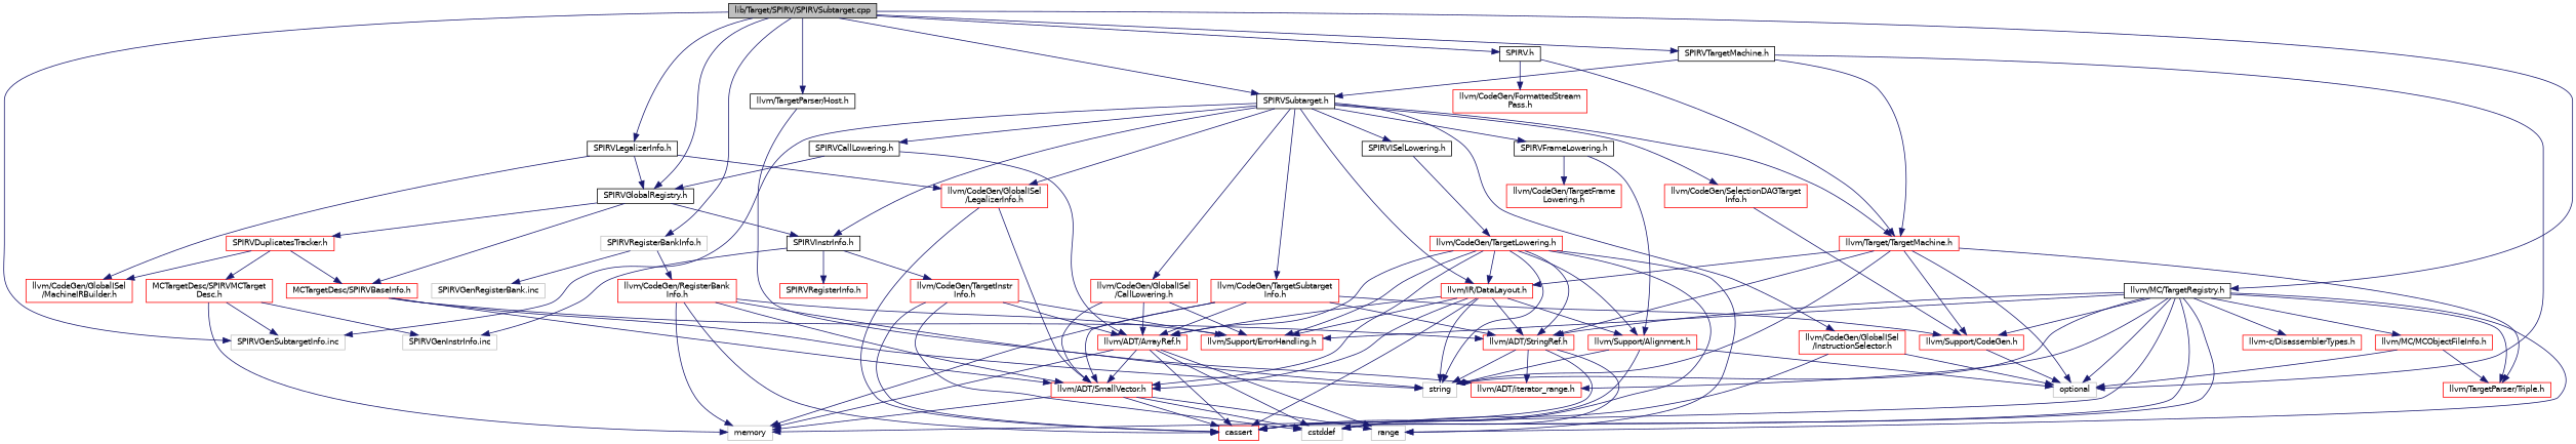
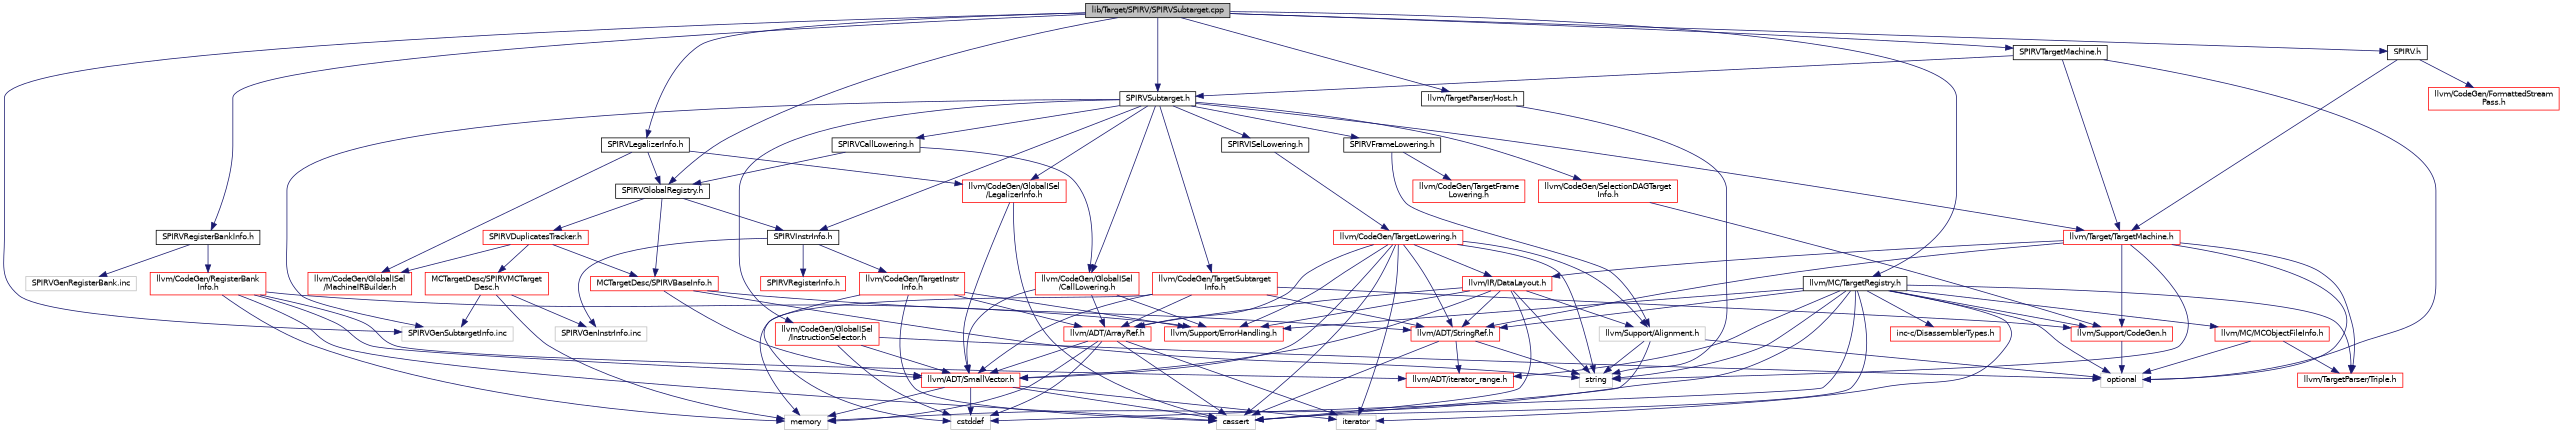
  digraph {
    node [color=red fontname=Helvetica fontsize=10 shape=record]
    edge [color=midnightblue fontname=Helvetica fontsize=10 labelfontname=Helvetica labelfontsize=10 style=solid]
    n1 [color=black fillcolor=grey75 fontcolor=black height=0.2 label="lib/Target/SPIRV/SPIRVSubtarget.cpp" style=filled width=0.4]
    n2 [color=black height=0.2 label="SPIRVSubtarget.h" width=0.4]
    n3 [color=black height=0.2 label="SPIRVGlobalRegistry.h" width=0.4]
    n4 [color=grey75 height=0.2 label="SPIRVGenSubtargetInfo.inc" width=0.4]
    n5 [color=black height=0.2 label="SPIRV.h" width=0.4]
    n6 [color=black height=0.2 label="SPIRVLegalizerInfo.h" width=0.4]
-   n7 [color=grey75 height=0.2 label="SPIRVRegisterBankInfo.h" width=0.4]
+   n7 [color=black height=0.2 label="SPIRVRegisterBankInfo.h" width=0.4]
    n8 [color=black height=0.2 label="SPIRVTargetMachine.h" width=0.4]
    n9 [color=black height=0.2 label="llvm/MC/TargetRegistry.h" width=0.4]
    n10 [color=black height=0.2 label="llvm/TargetParser/Host.h" width=0.4]
    n11 [color=black height=0.2 label="SPIRVCallLowering.h" width=0.4]
    n12 [color=black height=0.2 label="SPIRVInstrInfo.h" width=0.4]
    n13 [height=0.2 label="llvm/CodeGen/GlobalISel\l/CallLowering.h" width=0.4]
    n14 [color=black height=0.2 label="SPIRVFrameLowering.h" width=0.4]
    n15 [color=black height=0.2 label="SPIRVISelLowering.h" width=0.4]
    n16 [height=0.2 label="llvm/IR/DataLayout.h" width=0.4]
    n17 [height=0.2 label="llvm/CodeGen/GlobalISel\l/InstructionSelector.h" width=0.4]
    n18 [height=0.2 label="llvm/CodeGen/GlobalISel\l/LegalizerInfo.h" width=0.4]
    n19 [height=0.2 label="llvm/CodeGen/SelectionDAGTarget\lInfo.h" width=0.4]
    n20 [height=0.2 label="llvm/CodeGen/TargetSubtarget\lInfo.h" width=0.4]
    n21 [height=0.2 label="llvm/Target/TargetMachine.h" width=0.4]
    n22 [height=0.2 label="MCTargetDesc/SPIRVBaseInfo.h" width=0.4]
    n23 [height=0.2 label="SPIRVDuplicatesTracker.h" width=0.4]
    n24 [height=0.2 label="llvm/CodeGen/FormattedStream\lPass.h" width=0.4]
    n25 [height=0.2 label="llvm/CodeGen/GlobalISel\l/MachineIRBuilder.h" width=0.4]
    n26 [height=0.2 label="llvm/CodeGen/RegisterBank\lInfo.h" width=0.4]
    n27 [color=grey75 height=0.2 label="SPIRVGenRegisterBank.inc" width=0.4]
    n28 [color=grey75 height=0.2 label=optional width=0.4]
    n29 [height=0.2 label="llvm/ADT/StringRef.h" width=0.4]
    n30 [color=grey75 height=0.2 label=string width=0.4]
-   n31 [height=0.2 label=cassert width=0.4]
+   n31 [color=grey75 height=0.2 label=cassert width=0.4]
    n32 [color=grey75 height=0.2 label=cstddef width=0.4]
-   n33 [color=grey75 height=0.2 label=range width=0.4]
+   n33 [color=grey75 height=0.2 label=iterator width=0.4]
    n34 [color=grey75 height=0.2 label=memory width=0.4]
    n35 [height=0.2 label="llvm/ADT/iterator_range.h" width=0.4]
    n36 [height=0.2 label="llvm/Support/ErrorHandling.h" width=0.4]
    n37 [height=0.2 label="llvm/Support/CodeGen.h" width=0.4]
    n38 [height=0.2 label="llvm/TargetParser/Triple.h" width=0.4]
-   n39 [height=0.2 label="llvm-c/DisassemblerTypes.h" width=0.4]
+   n39 [height=0.2 label="inc-c/DisassemblerTypes.h" width=0.4]
    n40 [height=0.2 label="llvm/MC/MCObjectFileInfo.h" width=0.4]
    n41 [color=grey75 height=0.2 label="SPIRVGenInstrInfo.inc" width=0.4]
    n42 [height=0.2 label="SPIRVRegisterInfo.h" width=0.4]
    n43 [height=0.2 label="llvm/CodeGen/TargetInstr\lInfo.h" width=0.4]
    n44 [height=0.2 label="llvm/ADT/SmallVector.h" width=0.4]
    n45 [height=0.2 label="llvm/ADT/ArrayRef.h" width=0.4]
    n46 [height=0.2 label="llvm/CodeGen/TargetFrame\lLowering.h" width=0.4]
-   n47 [height=0.2 label="llvm/Support/Alignment.h" width=0.4]
+   n47 [color=grey75 height=0.2 label="llvm/Support/Alignment.h" width=0.4]
    n48 [height=0.2 label="llvm/CodeGen/TargetLowering.h" width=0.4]
    n49 [height=0.2 label="MCTargetDesc/SPIRVMCTarget\lDesc.h" width=0.4]
    n1 -> n2
    n1 -> n3
    n1 -> n4
    n1 -> n5
    n1 -> n6
    n1 -> n7
    n1 -> n8
    n1 -> n9
    n1 -> n10
    n2 -> n4
    n2 -> n11
    n2 -> n12
    n2 -> n13
    n2 -> n14
    n2 -> n15
-   n2 -> n16
    n2 -> n17
    n2 -> n18
    n2 -> n19
    n2 -> n20
    n2 -> n21
    n3 -> n12
    n3 -> n22
    n3 -> n23
    n5 -> n21
    n5 -> n24
    n6 -> n3
    n6 -> n18
    n6 -> n25
    n7 -> n26
    n7 -> n27
    n8 -> n2
    n8 -> n21
    n8 -> n28
    n9 -> n28
    n9 -> n29
    n9 -> n30
    n9 -> n31
    n9 -> n32
    n9 -> n33
    n9 -> n34
    n9 -> n35
    n9 -> n36
    n9 -> n37
    n9 -> n38
    n9 -> n39
    n9 -> n40
    n10 -> n30
    n11 -> n3
-   n11 -> n45
+   n11 -> n13
    n12 -> n41
    n12 -> n42
    n12 -> n43
    n13 -> n36
    n13 -> n44
    n13 -> n45
    n14 -> n46
    n14 -> n47
    n15 -> n48
    n16 -> n29
    n16 -> n30
    n16 -> n31
    n16 -> n36
    n16 -> n44
    n16 -> n45
    n16 -> n47
    n17 -> n28
    n17 -> n32
+   n17 -> n44
    n18 -> n31
    n18 -> n44
    n19 -> n37
    n20 -> n29
    n20 -> n34
    n20 -> n37
    n20 -> n44
    n20 -> n45
    n21 -> n16
    n21 -> n28
    n21 -> n29
    n21 -> n30
    n21 -> n37
    n21 -> n38
    n22 -> n29
    n22 -> n30
    n22 -> n44
    n23 -> n22
    n23 -> n25
    n23 -> n49
    n26 -> n31
    n26 -> n34
    n26 -> n35
    n26 -> n36
    n26 -> n44
    n29 -> n30
    n29 -> n31
-   n29 -> n32
    n29 -> n35
    n37 -> n28
    n40 -> n28
    n40 -> n38
    n43 -> n31
    n43 -> n32
    n43 -> n36
    n43 -> n45
    n44 -> n31
    n44 -> n32
    n44 -> n33
    n44 -> n34
    n45 -> n31
    n45 -> n32
    n45 -> n33
    n45 -> n34
    n45 -> n44
    n47 -> n28
    n47 -> n30
    n47 -> n31
    n48 -> n16
    n48 -> n29
    n48 -> n30
    n48 -> n31
    n48 -> n33
    n48 -> n36
    n48 -> n44
    n48 -> n45
    n48 -> n47
    n49 -> n4
    n49 -> n34
    n49 -> n41
  }
